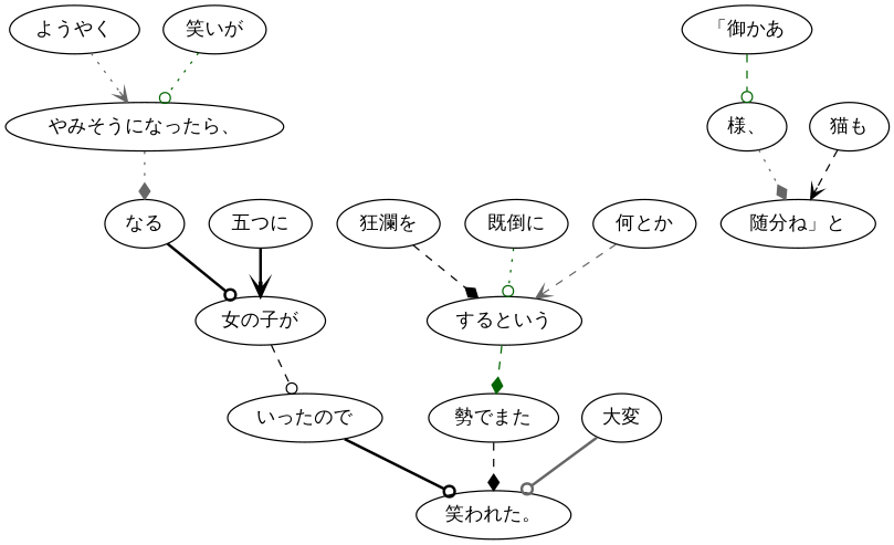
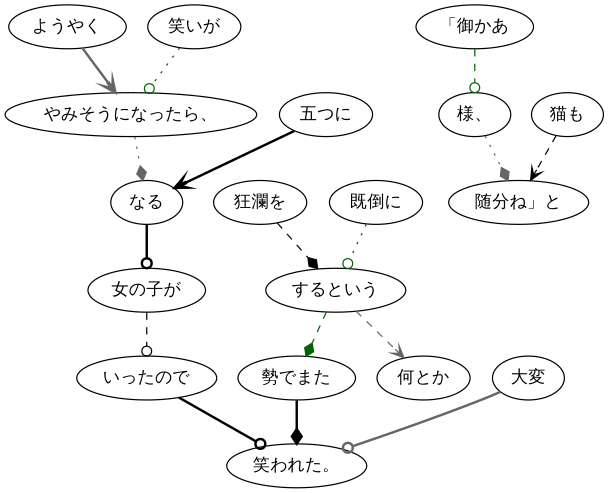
  digraph {
    edge [arrowhead=odot color=black style=dashed]
    n1 [label="ようやく"]
    n2 [label="やみそうになったら、"]
    n3 [label="なる"]
    n4 [label="笑いが"]
    n5 [label="女の子が"]
    n6 [label="五つに"]
    n7 [label="いったので"]
    n8 [label="笑われた。"]
    n9 [label="「御かあ"]
    n10 [label="様、"]
    n11 [label="随分ね」と"]
    n12 [label="猫も"]
    n13 [label="狂瀾を"]
    n14 [label="するという"]
    n15 [label="勢でまた"]
    n16 [label="既倒に"]
    n17 [label="何とか"]
    n18 [label="大変"]
-   n1 -> n2 [arrowhead=vee color=gray40 style=dotted]
+   n1 -> n2 [arrowhead=vee color=gray40 style=bold]
    n2 -> n3 [arrowhead=diamond color=gray40 style=dotted]
    n3 -> n5 [style=bold]
    n4 -> n2 [color=darkgreen style=dotted]
    n5 -> n7
-   n6 -> n5 [arrowhead=vee style=bold]
+   n6 -> n3 [arrowhead=vee style=bold]
    n7 -> n8 [style=bold]
    n9 -> n10 [color=darkgreen]
    n10 -> n11 [arrowhead=diamond color=gray40 style=dotted]
    n12 -> n11 [arrowhead=vee]
    n13 -> n14 [arrowhead=diamond]
    n14 -> n15 [arrowhead=diamond color=darkgreen]
-   n15 -> n8 [arrowhead=diamond]
+   n15 -> n8 [arrowhead=diamond style=bold]
    n16 -> n14 [color=darkgreen style=dotted]
-   n17 -> n14 [arrowhead=vee color=gray40]
+   n14 -> n17 [arrowhead=vee color=gray40]
    n18 -> n8 [color=gray40 style=bold]
  }
